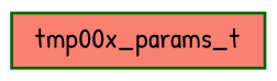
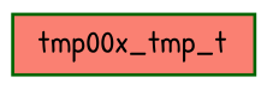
  digraph {
    rankdir=LR
    fontname="Patrick Hand"
-   n1 [color=darkgreen fillcolor=salmon fontname="Patrick Hand" fontsize=10 height=0.2 label=tmp00x_params_t shape=record style=filled width=0.4]
+   n1 [color=darkgreen fillcolor=salmon fontname="Patrick Hand" fontsize=10 height=0.2 label=tmp00x_tmp_t shape=record style=filled width=0.4]
  }
